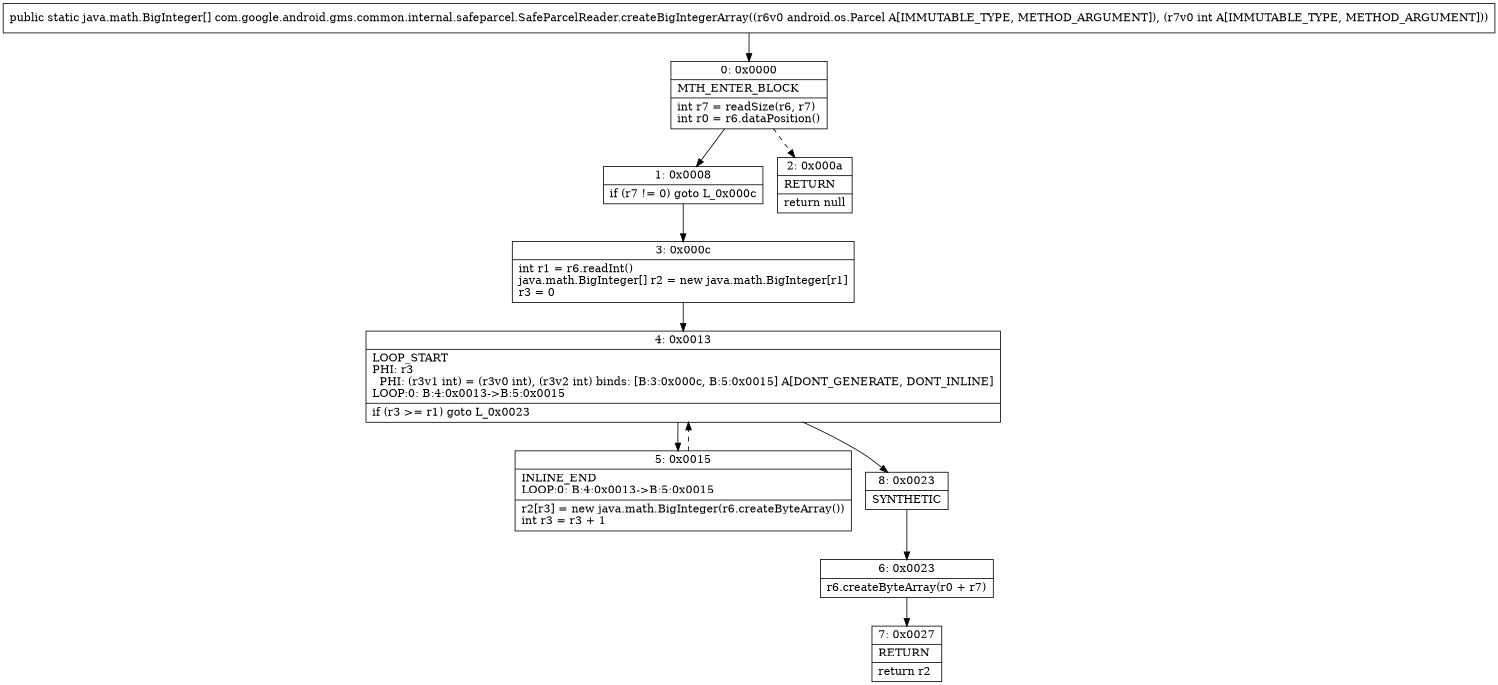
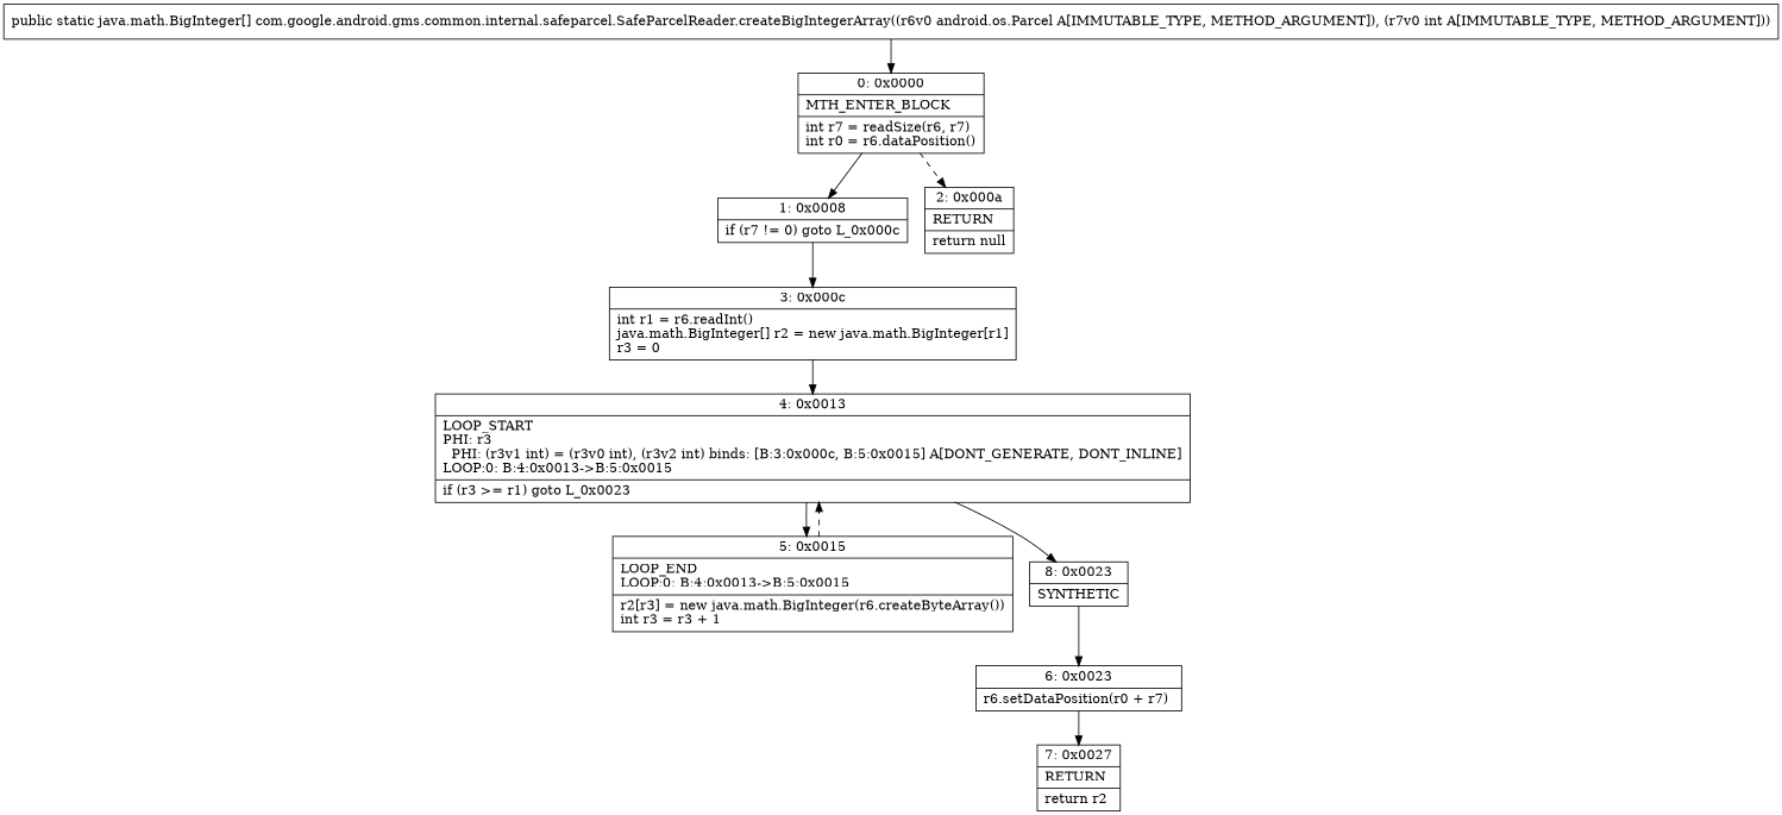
  digraph {
    node [shape=record]
    n1 [label="{0\:\ 0x0000|MTH_ENTER_BLOCK\l|int r7 = readSize(r6, r7)\lint r0 = r6.dataPosition()\l}"]
    n2 [label="{1\:\ 0x0008|if (r7 != 0) goto L_0x000c\l}"]
    n3 [label="{2\:\ 0x000a|RETURN\l|return null\l}"]
    n4 [label="{3\:\ 0x000c|int r1 = r6.readInt()\ljava.math.BigInteger[] r2 = new java.math.BigInteger[r1]\lr3 = 0\l}"]
    n5 [label="{4\:\ 0x0013|LOOP_START\lPHI: r3 \l  PHI: (r3v1 int) = (r3v0 int), (r3v2 int) binds: [B:3:0x000c, B:5:0x0015] A[DONT_GENERATE, DONT_INLINE]\lLOOP:0: B:4:0x0013\-\>B:5:0x0015\l|if (r3 \>= r1) goto L_0x0023\l}"]
-   n6 [label="{5\:\ 0x0015|INLINE_END\lLOOP:0: B:4:0x0013\-\>B:5:0x0015\l|r2[r3] = new java.math.BigInteger(r6.createByteArray())\lint r3 = r3 + 1\l}"]
+   n6 [label="{5\:\ 0x0015|LOOP_END\lLOOP:0: B:4:0x0013\-\>B:5:0x0015\l|r2[r3] = new java.math.BigInteger(r6.createByteArray())\lint r3 = r3 + 1\l}"]
    n7 [label="{8\:\ 0x0023|SYNTHETIC\l}"]
-   n8 [label="{6\:\ 0x0023|r6.createByteArray(r0 + r7)\l}"]
+   n8 [label="{6\:\ 0x0023|r6.setDataPosition(r0 + r7)\l}"]
    n9 [label="{7\:\ 0x0027|RETURN\l|return r2\l}"]
    n10 [label="{public static java.math.BigInteger[] com.google.android.gms.common.internal.safeparcel.SafeParcelReader.createBigIntegerArray((r6v0 android.os.Parcel A[IMMUTABLE_TYPE, METHOD_ARGUMENT]), (r7v0 int A[IMMUTABLE_TYPE, METHOD_ARGUMENT])) }"]
    n1 -> n2
    n1 -> n3 [style=dashed]
    n2 -> n4
    n4 -> n5
    n5 -> n6 [style=solid]
    n5 -> n7
    n6 -> n5 [style=dashed]
    n7 -> n8
    n8 -> n9
    n10 -> n1
  }
